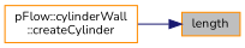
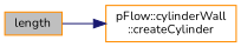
  digraph {
    rankdir=RL
    fontname=Nunito
    node [color=darkorange fontname=Nunito fontsize=10 shape=record style=filled]
    n1 [fillcolor=grey75 fontcolor=black height=0.2 label=length width=0.4]
    n2 [fillcolor=white height=0.2 label="pFlow::cylinderWall\l::createCylinder" width=0.4]
-   n1 -> n2 [color=midnightblue dir=back fontname=Nunito fontsize=10 labelfontname=Helvetica labelfontsize=10 style=solid]
+   n2 -> n1 [color=midnightblue dir=back fontname=Nunito fontsize=10 labelfontname=Helvetica labelfontsize=10 style=solid]
  }
